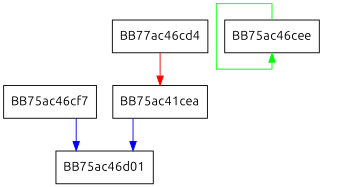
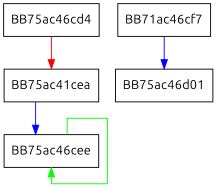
  digraph {
    fontname=Ubuntu
    splines=ortho
    node [fontname=Ubuntu shape=box]
    edge [color=blue fontname=Ubuntu]
    n1 [label=BB75ac41cea]
-   BB75ac46cd4 [label=BB77ac46cd4]
+   BB75ac46cd4
    BB75ac46cee
-   BB75ac46cf7
+   BB75ac46cf7 [label=BB71ac46cf7]
    BB75ac46d01
-   n1 -> BB75ac46d01
+   n1 -> BB75ac46cee
    BB75ac46cd4 -> n1 [color=red]
    BB75ac46cee -> BB75ac46cee [color=green]
    BB75ac46cf7 -> BB75ac46d01
  }
